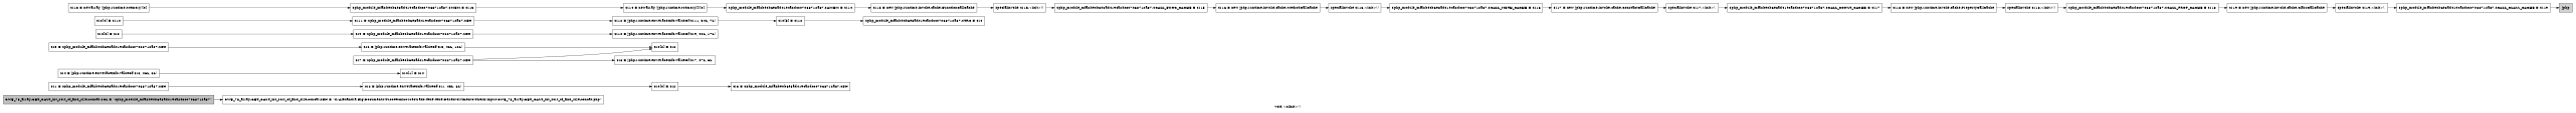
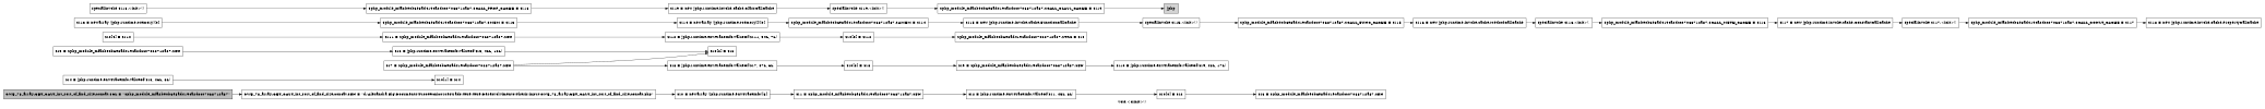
  digraph {
    label="void <clinit>()"
    rankdir=LR
    node [shape=box]
    n1 [fillcolor=gray label="CWE_78_array-GET_CAST_int_sort_of_find_size-concat.$CL = \"$php_module_mfa2be0b6e8ad419ca2dcc07068712a87\"" style=filled]
    n2 [label="CWE_78_array-GET_CAST_int_sort_of_find_size-concat.$FN = \"d:\\Alexandra Fig\\Documents\\T\u00e9cnico\\Mestrado\\Tese\\Tese\\Desenvolvimento\\Thesis\\input\\CWE_78_array-GET_CAST_int_sort_of_find_size-concat.php\""]
+   n3 [label="$r0 = newarray (jphp.runtime.env.TraceInfo)[6]"]
    n4 [label="$r1 = $php_module_mfa2be0b6e8ad419ca2dcc07068712a87.$FN"]
    n5 [label="$r2 = jphp.runtime.env.TraceInfo.valueOf($r1, 45L, 6L)"]
    n6 [label="$r0[0] = $r2"]
    n7 [label="$r3 = $php_module_mfa2be0b6e8ad419ca2dcc07068712a87.$FN"]
    n8 [label="$r4 = jphp.runtime.env.TraceInfo.valueOf($r3, 46L, 6L)"]
    n9 [label="$r0[1] = $r4"]
    n10 [label="$r5 = $php_module_mfa2be0b6e8ad419ca2dcc07068712a87.$FN"]
    n11 [label="$r6 = jphp.runtime.env.TraceInfo.valueOf($r5, 46L, 16L)"]
    n12 [label="$r0[2] = $r6"]
    n13 [label="$r7 = $php_module_mfa2be0b6e8ad419ca2dcc07068712a87.$FN"]
    n14 [label="$r8 = jphp.runtime.env.TraceInfo.valueOf($r7, 47L, 6L)"]
    n15 [label="$r0[3] = $r8"]
    n16 [label="$r9 = $php_module_mfa2be0b6e8ad419ca2dcc07068712a87.$FN"]
    n17 [label="$r10 = jphp.runtime.env.TraceInfo.valueOf($r9, 48L, 17L)"]
    n18 [label="$r0[4] = $r10"]
    n19 [label="$r11 = $php_module_mfa2be0b6e8ad419ca2dcc07068712a87.$FN"]
    n20 [label="$r12 = jphp.runtime.env.TraceInfo.valueOf($r11, 54L, 7L)"]
    n21 [label="$r0[5] = $r12"]
    n22 [label="$php_module_mfa2be0b6e8ad419ca2dcc07068712a87.$TRC = $r0"]
    n23 [label="$r13 = newarray (jphp.runtime.Memory)[0]"]
    n24 [label="$php_module_mfa2be0b6e8ad419ca2dcc07068712a87.$MEM = $r13"]
    n25 [label="$r14 = newarray (jphp.runtime.Memory[])[0]"]
    n26 [label="$php_module_mfa2be0b6e8ad419ca2dcc07068712a87.$AMEM = $r14"]
    n27 [label="$r15 = new jphp.runtime.invoke.cache.FunctionCallCache"]
    n28 [label="specialinvoke $r15.<init>()"]
    n29 [label="$php_module_mfa2be0b6e8ad419ca2dcc07068712a87.$CALL_FUNC_CACHE = $r15"]
    n30 [label="$r16 = new jphp.runtime.invoke.cache.MethodCallCache"]
    n31 [label="specialinvoke $r16.<init>()"]
    n32 [label="$php_module_mfa2be0b6e8ad419ca2dcc07068712a87.$CALL_METH_CACHE = $r16"]
    n33 [label="$r17 = new jphp.runtime.invoke.cache.ConstantCallCache"]
    n34 [label="specialinvoke $r17.<init>()"]
    n35 [label="$php_module_mfa2be0b6e8ad419ca2dcc07068712a87.$CALL_CONST_CACHE = $r17"]
    n36 [label="$r18 = new jphp.runtime.invoke.cache.PropertyCallCache"]
    n37 [label="specialinvoke $r18.<init>()"]
    n38 [label="$php_module_mfa2be0b6e8ad419ca2dcc07068712a87.$CALL_PROP_CACHE = $r18"]
    n39 [label="$r19 = new jphp.runtime.invoke.cache.ClassCallCache"]
    n40 [label="specialinvoke $r19.<init>()"]
    n41 [label="$php_module_mfa2be0b6e8ad419ca2dcc07068712a87.$CALL_CLASS_CACHE = $r19"]
    n42 [fillcolor=lightgray label=jphp style=filled]
    n1 -> n2
+   n2 -> n3
+   n3 -> n4
    n4 -> n5
    n5 -> n6
    n6 -> n7
    n8 -> n9
    n10 -> n11
    n11 -> n12
    n13 -> n12
    n13 -> n14
+   n14 -> n15
    n15 -> n16
    n16 -> n17
    n18 -> n19
    n19 -> n20
    n20 -> n21
    n21 -> n22
    n23 -> n24
    n24 -> n25
    n25 -> n26
    n26 -> n27
    n27 -> n28
    n28 -> n29
    n29 -> n30
    n30 -> n31
    n31 -> n32
    n32 -> n33
    n33 -> n34
    n34 -> n35
    n35 -> n36
-   n36 -> n37
    n37 -> n38
    n38 -> n39
    n39 -> n40
    n40 -> n41
    n41 -> n42
  }
